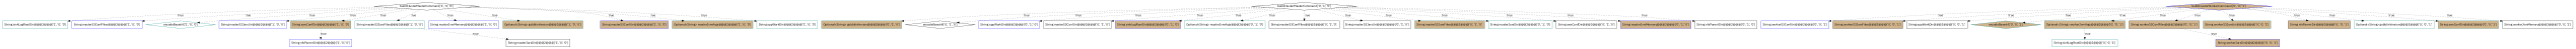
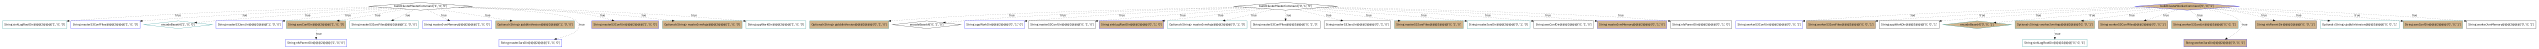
  digraph {
    fontname="IBM Plex Sans"
    node [color=teal fillcolor=white fontname="IBM Plex Sans" shape=box style=filled]
    edge [fontname="IBM Plex Sans" style=dotted]
    n1 [label="String sinkLogRootDir@@@2@@@['1', '0', '0']"]
    n2 [fillcolor=tan label="Optional<String> gobblinVersion@@@2@@@['0', '1', '0']"]
    n3 [color=black label="encodeBase64['0', '1', '0']" shape=diamond]
    n4 [color=blue label="String appWorkDir@@@2@@@['0', '1', '0']"]
    n5 [color=black label="String masterS3ConfUri@@@2@@@['0', '1', '0']"]
    n6 [color=blue label="String workerS3ConfUri@@@2@@@['0', '0', '1']"]
    n7 [color=black label="buildClusterMasterCommand['0', '1', '0']" shape=diamond]
    n8 [color=blue fillcolor=tan label="String sinkLogRootDir@@@2@@@['0', '1', '0']"]
    n9 [label="Optional<String> masterJvmArgs@@@2@@@['0', '1', '0']"]
    n10 [color=black label="String masterS3ConfFiles@@@2@@@['0', '1', '0']"]
    n11 [color=black label="String masterS3JarsUri@@@2@@@['0', '1', '0']"]
    n12 [fillcolor=tan label="String masterS3JarsFiles@@@2@@@['0', '1', '0']"]
    n13 [label="String masterJarsDir@@@2@@@['0', '1', '0']"]
    n14 [color=black label="String awsConfDir@@@2@@@['0', '1', '0']"]
    n15 [color=blue fillcolor=tan label="String masterJvmMemory@@@2@@@['0', '1', '0']"]
    n16 [color=black label="String nfsParentDir@@@2@@@['0', '1', '0']"]
    n17 [color=black fillcolor=tan label="String workerS3JarsFiles@@@2@@@['0', '0', '1']"]
    n18 [color=black label="String appWorkDir@@@2@@@['0', '0', '1']"]
    n19 [color=blue label="String masterS3ConfFiles@@@2@@@['1', '0', '0']"]
    n20 [label="String sinkLogRootDir@@@2@@@['0', '0', '1']"]
    n21 [fillcolor=tan label="encodeBase64['0', '0', '1']" shape=diamond]
    n22 [fillcolor=tan label="Optional<String> workerJvmArgs@@@2@@@['0', '0', '1']"]
    n23 [color=black label="buildClusterMasterCommand['1', '0', '0']" shape=diamond]
    n24 [label="encodeBase64['1', '0', '0']" shape=diamond]
    n25 [color=blue label="String masterS3JarsUri@@@2@@@['1', '0', '0']"]
    n26 [fillcolor=tan label="String awsConfDir@@@2@@@['1', '0', '0']"]
    n27 [label="String masterS3JarsFiles@@@2@@@['1', '0', '0']"]
    n28 [color=blue label="String masterJvmMemory@@@2@@@['1', '0', '0']"]
    n29 [fillcolor=tan label="Optional<String> gobblinVersion@@@2@@@['1', '0', '0']"]
-   n30 [color=black label="String masterJarsDir@@@2@@@['1', '0', '0']"]
+   n30 [color=blue label="String masterJarsDir@@@2@@@['1', '0', '0']"]
    n31 [color=blue fillcolor=tan label="String masterS3ConfUri@@@2@@@['1', '0', '0']"]
    n32 [fillcolor=tan label="Optional<String> masterJvmArgs@@@2@@@['1', '0', '0']"]
    n33 [label="String appWorkDir@@@2@@@['1', '0', '0']"]
    n34 [color=blue label="String nfsParentDir@@@2@@@['1', '0', '0']"]
    n35 [color=blue fillcolor=tan label="buildClusterWorkerCommand['0', '0', '1']" shape=diamond]
    n36 [color=black fillcolor=tan label="String workerS3ConfFiles@@@2@@@['0', '0', '1']"]
    n37 [fillcolor=tan label="String workerS3JarsUri@@@2@@@['0', '0', '1']"]
    n38 [color=blue fillcolor=tan label="String workerJarsDir@@@2@@@['0', '0', '1']"]
    n39 [color=black fillcolor=tan label="String nfsParentDir@@@2@@@['0', '0', '1']"]
    n40 [label="Optional<String> gobblinVersion@@@2@@@['0', '0', '1']"]
    n41 [fillcolor=tan label="String awsConfDir@@@2@@@['0', '0', '1']"]
    n42 [color=black label="String workerJvmMemory@@@2@@@['0', '0', '1']"]
    n7 -> n2 [label=true]
    n7 -> n3 [label=true]
    n7 -> n4 [label=true]
    n7 -> n5 [label=true]
    n7 -> n8 [label=true]
    n7 -> n9 [label=true]
    n7 -> n10 [label=true]
    n7 -> n11 [label=true]
    n7 -> n12 [label=true]
    n7 -> n13 [label=true]
    n7 -> n14 [label=true]
    n7 -> n15 [label=true]
    n7 -> n16 [label=true]
    n22 -> n20 [label=true]
    n23 -> n1 [label=true]
    n23 -> n19 [label=true]
    n23 -> n24 [label=true]
    n23 -> n25 [label=true]
    n23 -> n26 [label=true]
    n23 -> n27 [label=true]
    n23 -> n28 [label=true]
    n23 -> n29 [label=true]
-   n27 -> n30 [label=true]
+   n23 -> n30 [label=true]
    n23 -> n31 [label=true]
    n23 -> n32 [label=true]
    n23 -> n33 [label=true]
    n26 -> n34 [label=true]
    n35 -> n6 [label=true]
    n35 -> n17 [label=true]
    n35 -> n18 [label=true]
    n35 -> n21 [label=true]
    n35 -> n22 [label=true]
    n35 -> n36 [label=true]
    n35 -> n37 [label=true]
-   n36 -> n38 [label=true]
+   n35 -> n38 [label=true]
    n35 -> n39 [label=true]
    n35 -> n40 [label=true]
    n35 -> n41 [label=true]
    n35 -> n42 [label=true]
  }
